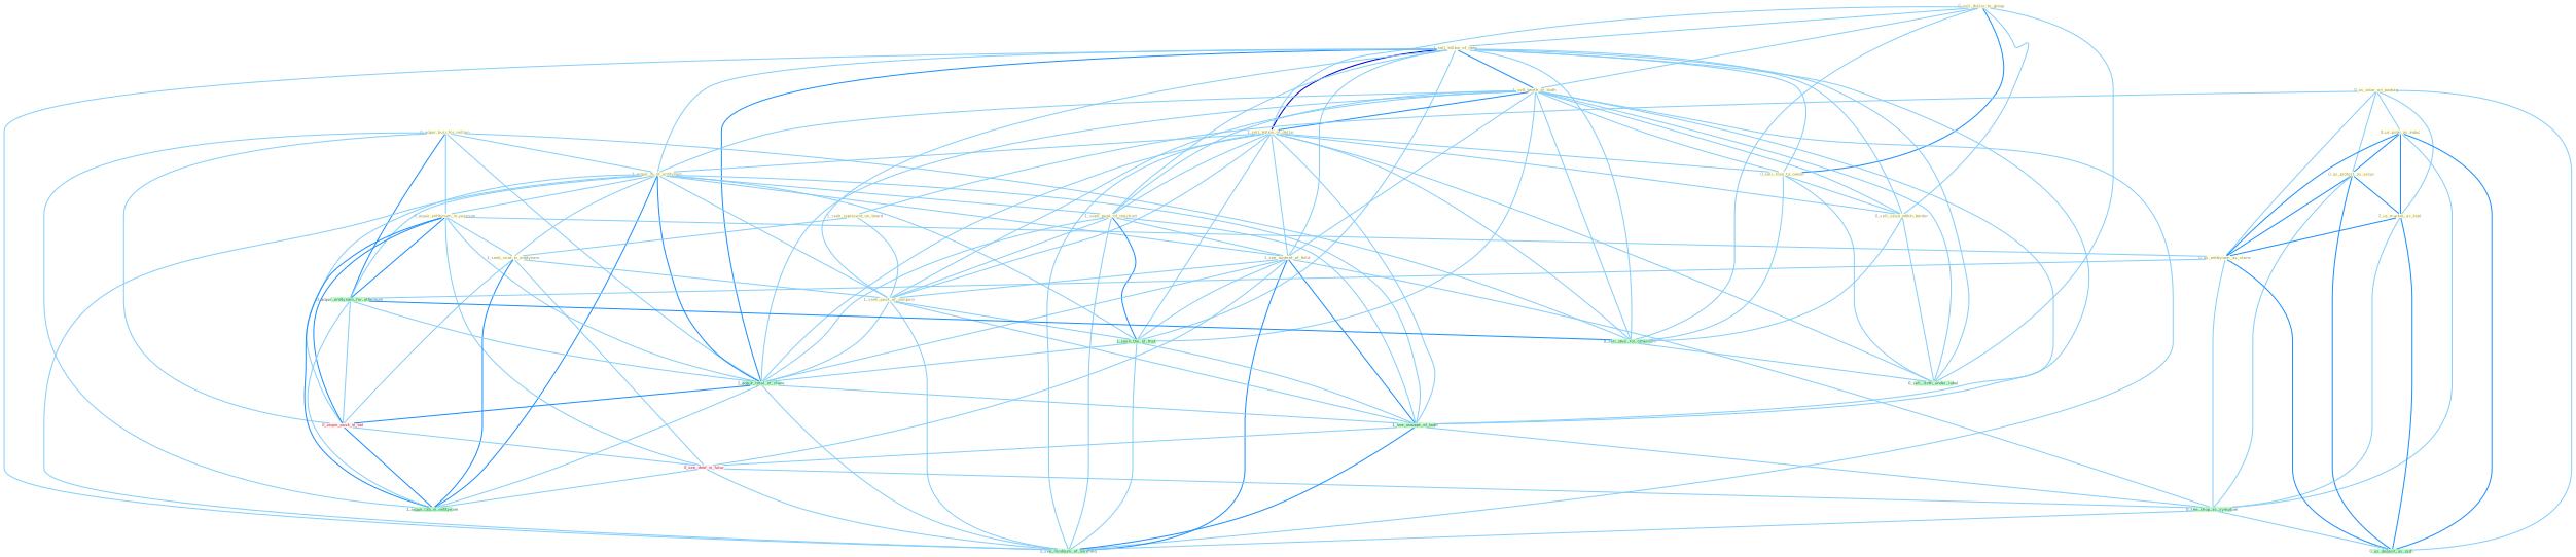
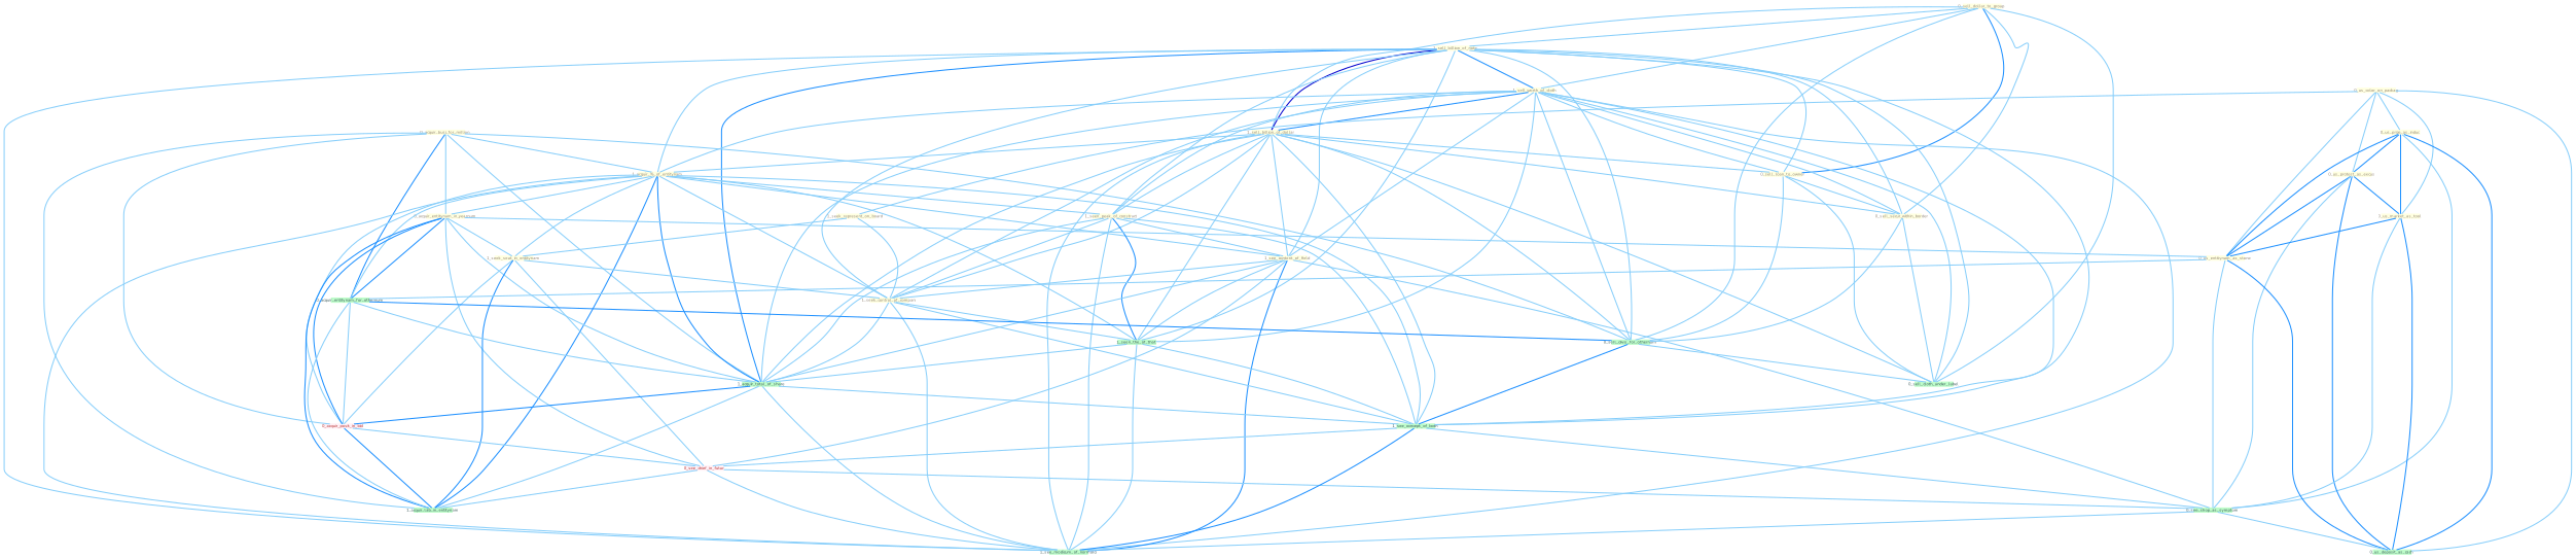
  graph {
    fontname=Nunito
    node [color="#ffffe0" fixedsize=true fontcolor="#8b7d6b" fontname=Nunito fontsize=4 shape=polygon style=filled]
    edge [color="#87cefa" fontname=Nunito w=1]
    "0_sell_dollar_to_group " [height=.06 width=.5]
    "1_sell_billion_of_note " [height=.06 width=.5]
    "0_acquir_busi_for_million " [height=.06 width=.5]
    "1_sell_worth_of_cloth " [height=.06 width=.5]
    "1_sell_billion_of_dollar " [height=.06 width=.5]
    "0_us_color_on_packag " [height=.06 width=.5]
    "1_acquir_%_of_entitynam " [height=.06 width=.5]
    "0_sell_loan_to_owner " [height=.06 width=.5]
    "1_seen_peak_of_construct " [height=.06 width=.5]
    "0_acquir_entitynam_in_yearnum " [height=.06 width=.5]
    "1_seek_represent_on_board " [height=.06 width=.5]
    "1_seek_seat_in_entitynam " [height=.06 width=.5]
    "0_us_prize_as_induc " [height=.06 width=.5]
    "1_see_content_of_field " [height=.06 width=.5]
    "0_us_protest_as_excus " [height=.06 width=.5]
-   "1_seek_control_of_compani " [height=.06 width=.5 label="1_seek_posit_of_compani"]
+   "1_seek_control_of_compani " [height=.06 width=.5]
    "0_us_market_as_tool " [height=.06 width=.5]
    "0_sell_secur_within_border " [height=.06 width=.5]
    "0_us_entitynam_as_stone " [height=.06 width=.5]
    "0_acquir_posit_in_bid " [color="#fff0f5" fontcolor="#b22222" height=.06 width=.5]
    "0_see_chief_in_futur " [color="#fff0f5" fontcolor="#b22222" height=.06 width=.5]
    "0_sell_divis_for_othernum " [color="#BDFCC9" fontcolor="#2f4f4f" height=.06 width=.5]
    "0_sell_cloth_under_label " [color="#BDFCC9" fontcolor="#2f4f4f" height=.06 width=.5]
    "1_seen_the_of_that " [color="#BDFCC9" fontcolor="#2f4f4f" height=.06 width=.5]
    "1_acquir_total_of_share " [color="#BDFCC9" fontcolor="#2f4f4f" height=.06 width=.5]
    "1_see_concept_of_both " [color="#BDFCC9" fontcolor="#2f4f4f" height=.06 width=.5]
    "1_see_modicum_of_normalci " [color="#BDFCC9" fontcolor="#2f4f4f" height=.06 width=.5]
    "0_acquir_entitynam_for_othernum " [color="#BDFCC9" fontcolor="#2f4f4f" height=.06 width=.5]
    "1_acquir_lab_in_entitynam " [color="#BDFCC9" fontcolor="#2f4f4f" height=.06 width=.5]
    "0_us_deposit_as_cach " [color="#BDFCC9" fontcolor="#2f4f4f" height=.06 width=.5]
    "0_see_shop_as_symptom " [color="#BDFCC9" fontcolor="#2f4f4f" height=.06 width=.5]
    subgraph sub_1 {
      "0_sell_dollar_to_group "
      "1_sell_billion_of_note "
      "0_acquir_busi_for_million "
      "1_sell_worth_of_cloth "
      "1_sell_billion_of_dollar "
      "0_us_color_on_packag "
      "1_acquir_%_of_entitynam "
      "0_sell_loan_to_owner "
      "1_seen_peak_of_construct "
      "0_acquir_entitynam_in_yearnum "
      "1_seek_represent_on_board "
      "1_seek_seat_in_entitynam "
      "0_us_prize_as_induc "
      "1_see_content_of_field "
      "0_us_protest_as_excus "
      "1_seek_control_of_compani "
      "0_us_market_as_tool "
      "0_sell_secur_within_border "
      "0_us_entitynam_as_stone "
    }
    subgraph sub_2 {
      "0_acquir_posit_in_bid "
      "0_see_chief_in_futur "
    }
    "0_sell_dollar_to_group " -- "1_sell_billion_of_note "
    "0_sell_dollar_to_group " -- "1_sell_worth_of_cloth "
    "0_sell_dollar_to_group " -- "1_sell_billion_of_dollar "
    "0_sell_dollar_to_group " -- "0_sell_loan_to_owner " [color="#1e90ff" w=2]
    "0_sell_dollar_to_group " -- "0_sell_secur_within_border "
    "0_sell_dollar_to_group " -- "0_sell_divis_for_othernum "
    "0_sell_dollar_to_group " -- "0_sell_cloth_under_label "
    "1_sell_billion_of_note " -- "1_sell_worth_of_cloth " [color="#1e90ff" w=2]
    "1_sell_billion_of_note " -- "1_sell_billion_of_dollar " [color="#0000cd" w=3]
    "1_sell_billion_of_note " -- "1_acquir_%_of_entitynam "
    "1_sell_billion_of_note " -- "0_sell_loan_to_owner "
    "1_sell_billion_of_note " -- "1_seen_peak_of_construct "
    "1_sell_billion_of_note " -- "1_see_content_of_field "
    "1_sell_billion_of_note " -- "1_seek_control_of_compani "
    "1_sell_billion_of_note " -- "0_sell_secur_within_border "
    "1_sell_billion_of_note " -- "0_sell_divis_for_othernum "
    "1_sell_billion_of_note " -- "0_sell_cloth_under_label "
    "1_sell_billion_of_note " -- "1_seen_the_of_that "
    "1_sell_billion_of_note " -- "1_acquir_total_of_share " [color="#1e90ff"]
    "1_sell_billion_of_note " -- "1_see_concept_of_both "
    "1_sell_billion_of_note " -- "1_see_modicum_of_normalci "
    "0_acquir_busi_for_million " -- "1_acquir_%_of_entitynam "
    "0_acquir_busi_for_million " -- "0_acquir_entitynam_in_yearnum "
    "0_acquir_busi_for_million " -- "0_acquir_posit_in_bid "
    "0_acquir_busi_for_million " -- "0_sell_divis_for_othernum "
    "0_acquir_busi_for_million " -- "1_acquir_total_of_share "
    "0_acquir_busi_for_million " -- "0_acquir_entitynam_for_othernum " [color="#1e90ff" w=2]
    "0_acquir_busi_for_million " -- "1_acquir_lab_in_entitynam "
    "1_sell_worth_of_cloth " -- "1_sell_billion_of_dollar " [color="#1e90ff" w=2]
    "1_sell_worth_of_cloth " -- "1_acquir_%_of_entitynam "
    "1_sell_worth_of_cloth " -- "0_sell_loan_to_owner "
    "1_sell_worth_of_cloth " -- "1_seen_peak_of_construct "
    "1_sell_worth_of_cloth " -- "1_see_content_of_field "
    "1_sell_worth_of_cloth " -- "1_seek_control_of_compani "
    "1_sell_worth_of_cloth " -- "0_sell_secur_within_border "
    "1_sell_worth_of_cloth " -- "0_sell_divis_for_othernum "
    "1_sell_worth_of_cloth " -- "0_sell_cloth_under_label "
    "1_sell_worth_of_cloth " -- "1_seen_the_of_that "
    "1_sell_worth_of_cloth " -- "1_acquir_total_of_share "
    "1_sell_worth_of_cloth " -- "1_see_concept_of_both "
    "1_sell_worth_of_cloth " -- "1_see_modicum_of_normalci "
    "1_sell_billion_of_dollar " -- "1_acquir_%_of_entitynam "
    "1_sell_billion_of_dollar " -- "0_sell_loan_to_owner "
    "1_sell_billion_of_dollar " -- "1_seen_peak_of_construct "
    "1_sell_billion_of_dollar " -- "1_see_content_of_field "
    "1_sell_billion_of_dollar " -- "1_seek_control_of_compani "
    "1_sell_billion_of_dollar " -- "0_sell_secur_within_border "
    "1_sell_billion_of_dollar " -- "0_sell_divis_for_othernum "
    "1_sell_billion_of_dollar " -- "0_sell_cloth_under_label "
    "1_sell_billion_of_dollar " -- "1_seen_the_of_that "
    "1_sell_billion_of_dollar " -- "1_acquir_total_of_share "
    "1_sell_billion_of_dollar " -- "1_see_concept_of_both "
    "1_sell_billion_of_dollar " -- "1_see_modicum_of_normalci "
    "0_us_color_on_packag " -- "1_seek_represent_on_board "
    "0_us_color_on_packag " -- "0_us_prize_as_induc "
    "0_us_color_on_packag " -- "0_us_protest_as_excus "
    "0_us_color_on_packag " -- "0_us_market_as_tool "
    "0_us_color_on_packag " -- "0_us_entitynam_as_stone "
    "0_us_color_on_packag " -- "0_us_deposit_as_cach "
    "1_acquir_%_of_entitynam " -- "1_seen_peak_of_construct "
    "1_acquir_%_of_entitynam " -- "0_acquir_entitynam_in_yearnum "
    "1_acquir_%_of_entitynam " -- "1_seek_seat_in_entitynam "
    "1_acquir_%_of_entitynam " -- "1_see_content_of_field "
    "1_acquir_%_of_entitynam " -- "1_seek_control_of_compani "
    "1_acquir_%_of_entitynam " -- "0_acquir_posit_in_bid "
    "1_acquir_%_of_entitynam " -- "1_seen_the_of_that "
    "1_acquir_%_of_entitynam " -- "1_acquir_total_of_share " [color="#1e90ff" w=2]
    "1_acquir_%_of_entitynam " -- "1_see_concept_of_both "
    "1_acquir_%_of_entitynam " -- "1_see_modicum_of_normalci "
    "1_acquir_%_of_entitynam " -- "0_acquir_entitynam_for_othernum "
    "1_acquir_%_of_entitynam " -- "1_acquir_lab_in_entitynam " [color="#1e90ff" w=2]
    "0_sell_loan_to_owner " -- "0_sell_secur_within_border "
    "0_sell_loan_to_owner " -- "0_sell_divis_for_othernum "
    "0_sell_loan_to_owner " -- "0_sell_cloth_under_label "
    "1_seen_peak_of_construct " -- "1_see_content_of_field "
    "1_seen_peak_of_construct " -- "1_seek_control_of_compani "
    "1_seen_peak_of_construct " -- "1_seen_the_of_that " [color="#1e90ff" w=2]
    "1_seen_peak_of_construct " -- "1_acquir_total_of_share "
    "1_seen_peak_of_construct " -- "1_see_concept_of_both "
    "1_seen_peak_of_construct " -- "1_see_modicum_of_normalci "
    "0_acquir_entitynam_in_yearnum " -- "1_seek_seat_in_entitynam "
    "0_acquir_entitynam_in_yearnum " -- "0_us_entitynam_as_stone "
    "0_acquir_entitynam_in_yearnum " -- "0_acquir_posit_in_bid " [color="#1e90ff" w=2]
    "0_acquir_entitynam_in_yearnum " -- "0_see_chief_in_futur "
    "0_acquir_entitynam_in_yearnum " -- "1_acquir_total_of_share "
    "0_acquir_entitynam_in_yearnum " -- "0_acquir_entitynam_for_othernum " [color="#1e90ff" w=2]
    "0_acquir_entitynam_in_yearnum " -- "1_acquir_lab_in_entitynam " [color="#1e90ff" w=2]
    "1_seek_represent_on_board " -- "1_seek_seat_in_entitynam "
    "1_seek_represent_on_board " -- "1_seek_control_of_compani "
    "1_seek_seat_in_entitynam " -- "1_seek_control_of_compani "
    "1_seek_seat_in_entitynam " -- "0_acquir_posit_in_bid "
    "1_seek_seat_in_entitynam " -- "0_see_chief_in_futur "
    "1_seek_seat_in_entitynam " -- "1_acquir_lab_in_entitynam " [color="#1e90ff" w=2]
    "0_us_prize_as_induc " -- "0_us_protest_as_excus " [color="#1e90ff" w=2]
    "0_us_prize_as_induc " -- "0_us_market_as_tool " [color="#1e90ff" w=2]
    "0_us_prize_as_induc " -- "0_us_entitynam_as_stone " [color="#1e90ff" w=2]
    "0_us_prize_as_induc " -- "0_us_deposit_as_cach " [color="#1e90ff" w=2]
    "0_us_prize_as_induc " -- "0_see_shop_as_symptom "
    "1_see_content_of_field " -- "1_seek_control_of_compani "
    "1_see_content_of_field " -- "0_see_chief_in_futur "
    "1_see_content_of_field " -- "1_seen_the_of_that "
    "1_see_content_of_field " -- "1_acquir_total_of_share "
-   "1_see_content_of_field " -- "1_see_concept_of_both " [color="#1e90ff" w=2]
+   "0_sell_divis_for_othernum " -- "1_see_concept_of_both " [color="#1e90ff" w=2]
    "1_see_content_of_field " -- "1_see_modicum_of_normalci " [color="#1e90ff" w=2]
    "1_see_content_of_field " -- "0_see_shop_as_symptom "
    "0_us_protest_as_excus " -- "0_us_market_as_tool " [color="#1e90ff" w=2]
    "0_us_protest_as_excus " -- "0_us_entitynam_as_stone " [color="#1e90ff" w=2]
    "0_us_protest_as_excus " -- "0_us_deposit_as_cach " [color="#1e90ff" w=2]
    "0_us_protest_as_excus " -- "0_see_shop_as_symptom "
    "1_seek_control_of_compani " -- "1_seen_the_of_that "
    "1_seek_control_of_compani " -- "1_acquir_total_of_share "
    "1_seek_control_of_compani " -- "1_see_concept_of_both "
    "1_seek_control_of_compani " -- "1_see_modicum_of_normalci "
    "0_us_market_as_tool " -- "0_us_entitynam_as_stone " [color="#1e90ff" w=2]
    "0_us_market_as_tool " -- "0_us_deposit_as_cach " [color="#1e90ff" w=2]
    "0_us_market_as_tool " -- "0_see_shop_as_symptom "
    "0_sell_secur_within_border " -- "0_sell_divis_for_othernum "
    "0_sell_secur_within_border " -- "0_sell_cloth_under_label "
    "0_us_entitynam_as_stone " -- "0_acquir_entitynam_for_othernum "
    "0_us_entitynam_as_stone " -- "0_us_deposit_as_cach " [color="#1e90ff" w=2]
    "0_us_entitynam_as_stone " -- "0_see_shop_as_symptom "
    "0_acquir_posit_in_bid " -- "0_see_chief_in_futur "
    "0_acquir_posit_in_bid " -- "1_acquir_lab_in_entitynam " [color="#1e90ff" w=2]
    "0_see_chief_in_futur " -- "1_see_modicum_of_normalci "
    "0_see_chief_in_futur " -- "1_acquir_lab_in_entitynam "
    "0_see_chief_in_futur " -- "0_see_shop_as_symptom "
    "0_sell_divis_for_othernum " -- "0_sell_cloth_under_label "
    "1_seen_the_of_that " -- "1_acquir_total_of_share "
    "1_seen_the_of_that " -- "1_see_concept_of_both "
    "1_seen_the_of_that " -- "1_see_modicum_of_normalci "
    "1_acquir_total_of_share " -- "0_acquir_posit_in_bid " [color="#1e90ff"]
    "1_acquir_total_of_share " -- "1_see_concept_of_both "
    "1_acquir_total_of_share " -- "1_see_modicum_of_normalci "
    "1_acquir_total_of_share " -- "1_acquir_lab_in_entitynam "
    "1_see_concept_of_both " -- "0_see_chief_in_futur "
    "1_see_concept_of_both " -- "1_see_modicum_of_normalci " [color="#1e90ff" w=2]
    "1_see_concept_of_both " -- "0_see_shop_as_symptom "
    "0_acquir_entitynam_for_othernum " -- "0_acquir_posit_in_bid "
    "0_acquir_entitynam_for_othernum " -- "0_sell_divis_for_othernum " [color="#1e90ff" w=2]
    "0_acquir_entitynam_for_othernum " -- "1_acquir_total_of_share "
    "0_acquir_entitynam_for_othernum " -- "1_acquir_lab_in_entitynam "
    "0_see_shop_as_symptom " -- "1_see_modicum_of_normalci "
    "0_see_shop_as_symptom " -- "0_us_deposit_as_cach "
  }
